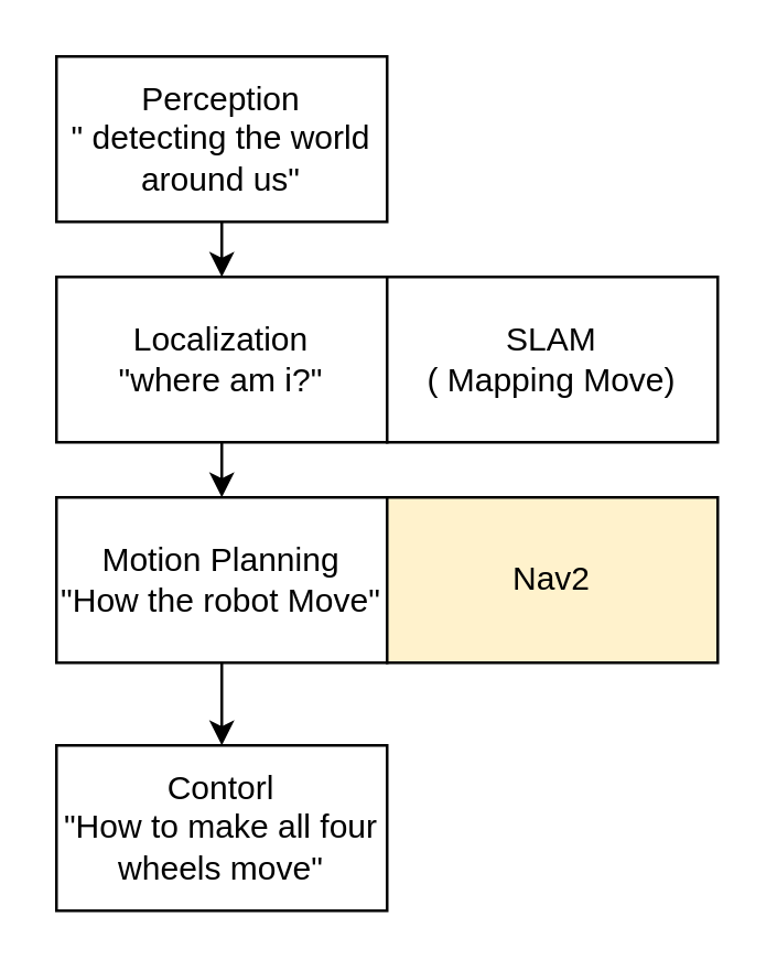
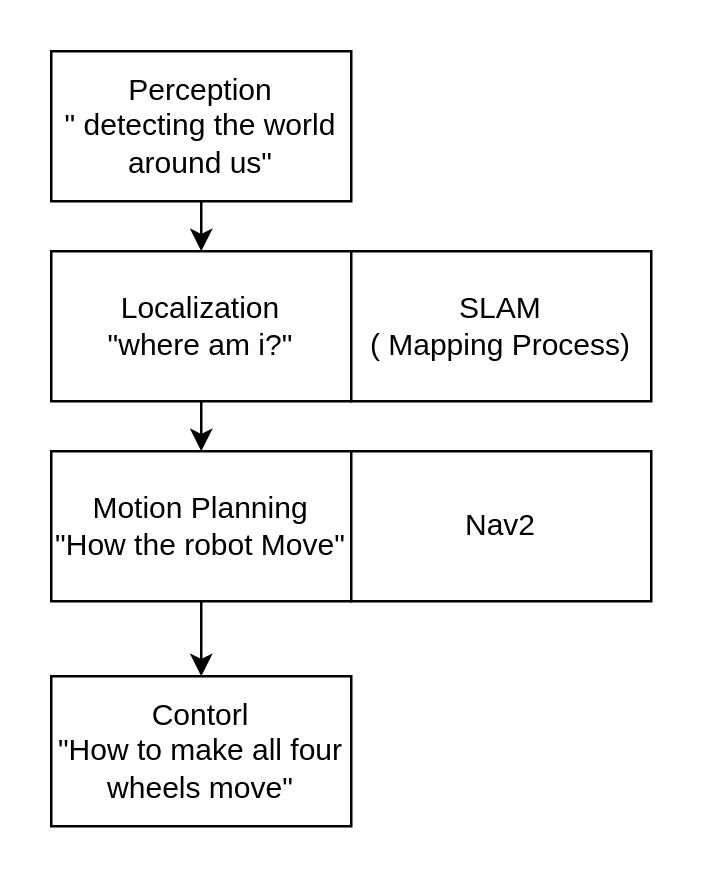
  <mxCell id="0" />
  <mxCell id="1" parent="0" />
  <mxCell id="2" style="edgeStyle=none;html=1;" parent="1" source="3" target="5" edge="1"><mxGeometry relative="1" as="geometry" /></mxCell>
  <mxCell id="3" value="Perception&lt;br&gt;&quot; detecting the world around us&quot;" style="whiteSpace=wrap;html=1;" parent="1" vertex="1"><mxGeometry x="20" y="20" width="120" height="60" as="geometry" /></mxCell>
  <mxCell id="4" style="edgeStyle=none;html=1;" parent="1" source="5" target="7" edge="1"><mxGeometry relative="1" as="geometry" /></mxCell>
  <mxCell id="5" value="Localization&lt;br&gt;&quot;where am i?&quot;" style="whiteSpace=wrap;html=1;" parent="1" vertex="1"><mxGeometry x="20" y="100" width="120" height="60" as="geometry" /></mxCell>
  <mxCell id="6" style="edgeStyle=none;html=1;" parent="1" source="7" target="8" edge="1"><mxGeometry relative="1" as="geometry" /></mxCell>
  <mxCell id="7" value="Motion Planning&lt;br&gt;&quot;How the robot Move&quot;" style="whiteSpace=wrap;html=1;" parent="1" vertex="1"><mxGeometry x="20" y="180" width="120" height="60" as="geometry" /></mxCell>
  <mxCell id="8" value="Contorl&lt;br&gt;&quot;How to make all four wheels move&quot;" style="whiteSpace=wrap;html=1;" parent="1" vertex="1"><mxGeometry x="20" y="270" width="120" height="60" as="geometry" /></mxCell>
- <mxCell id="9" value="SLAM&lt;br&gt;( Mapping Move)" style="whiteSpace=wrap;html=1;" vertex="1" parent="1"><mxGeometry x="140" y="100" width="120" height="60" as="geometry" /></mxCell>
- <mxCell id="10" value="Nav2" style="whiteSpace=wrap;html=1;fillColor=#fff2cc;" vertex="1" parent="1"><mxGeometry x="140" y="180" width="120" height="60" as="geometry" /></mxCell>
+ <mxCell id="9" value="SLAM&lt;br&gt;( Mapping Process)" style="whiteSpace=wrap;html=1;" vertex="1" parent="1"><mxGeometry x="140" y="100" width="120" height="60" as="geometry" /></mxCell>
+ <mxCell id="10" value="Nav2" style="whiteSpace=wrap;html=1;" vertex="1" parent="1"><mxGeometry x="140" y="180" width="120" height="60" as="geometry" /></mxCell>
